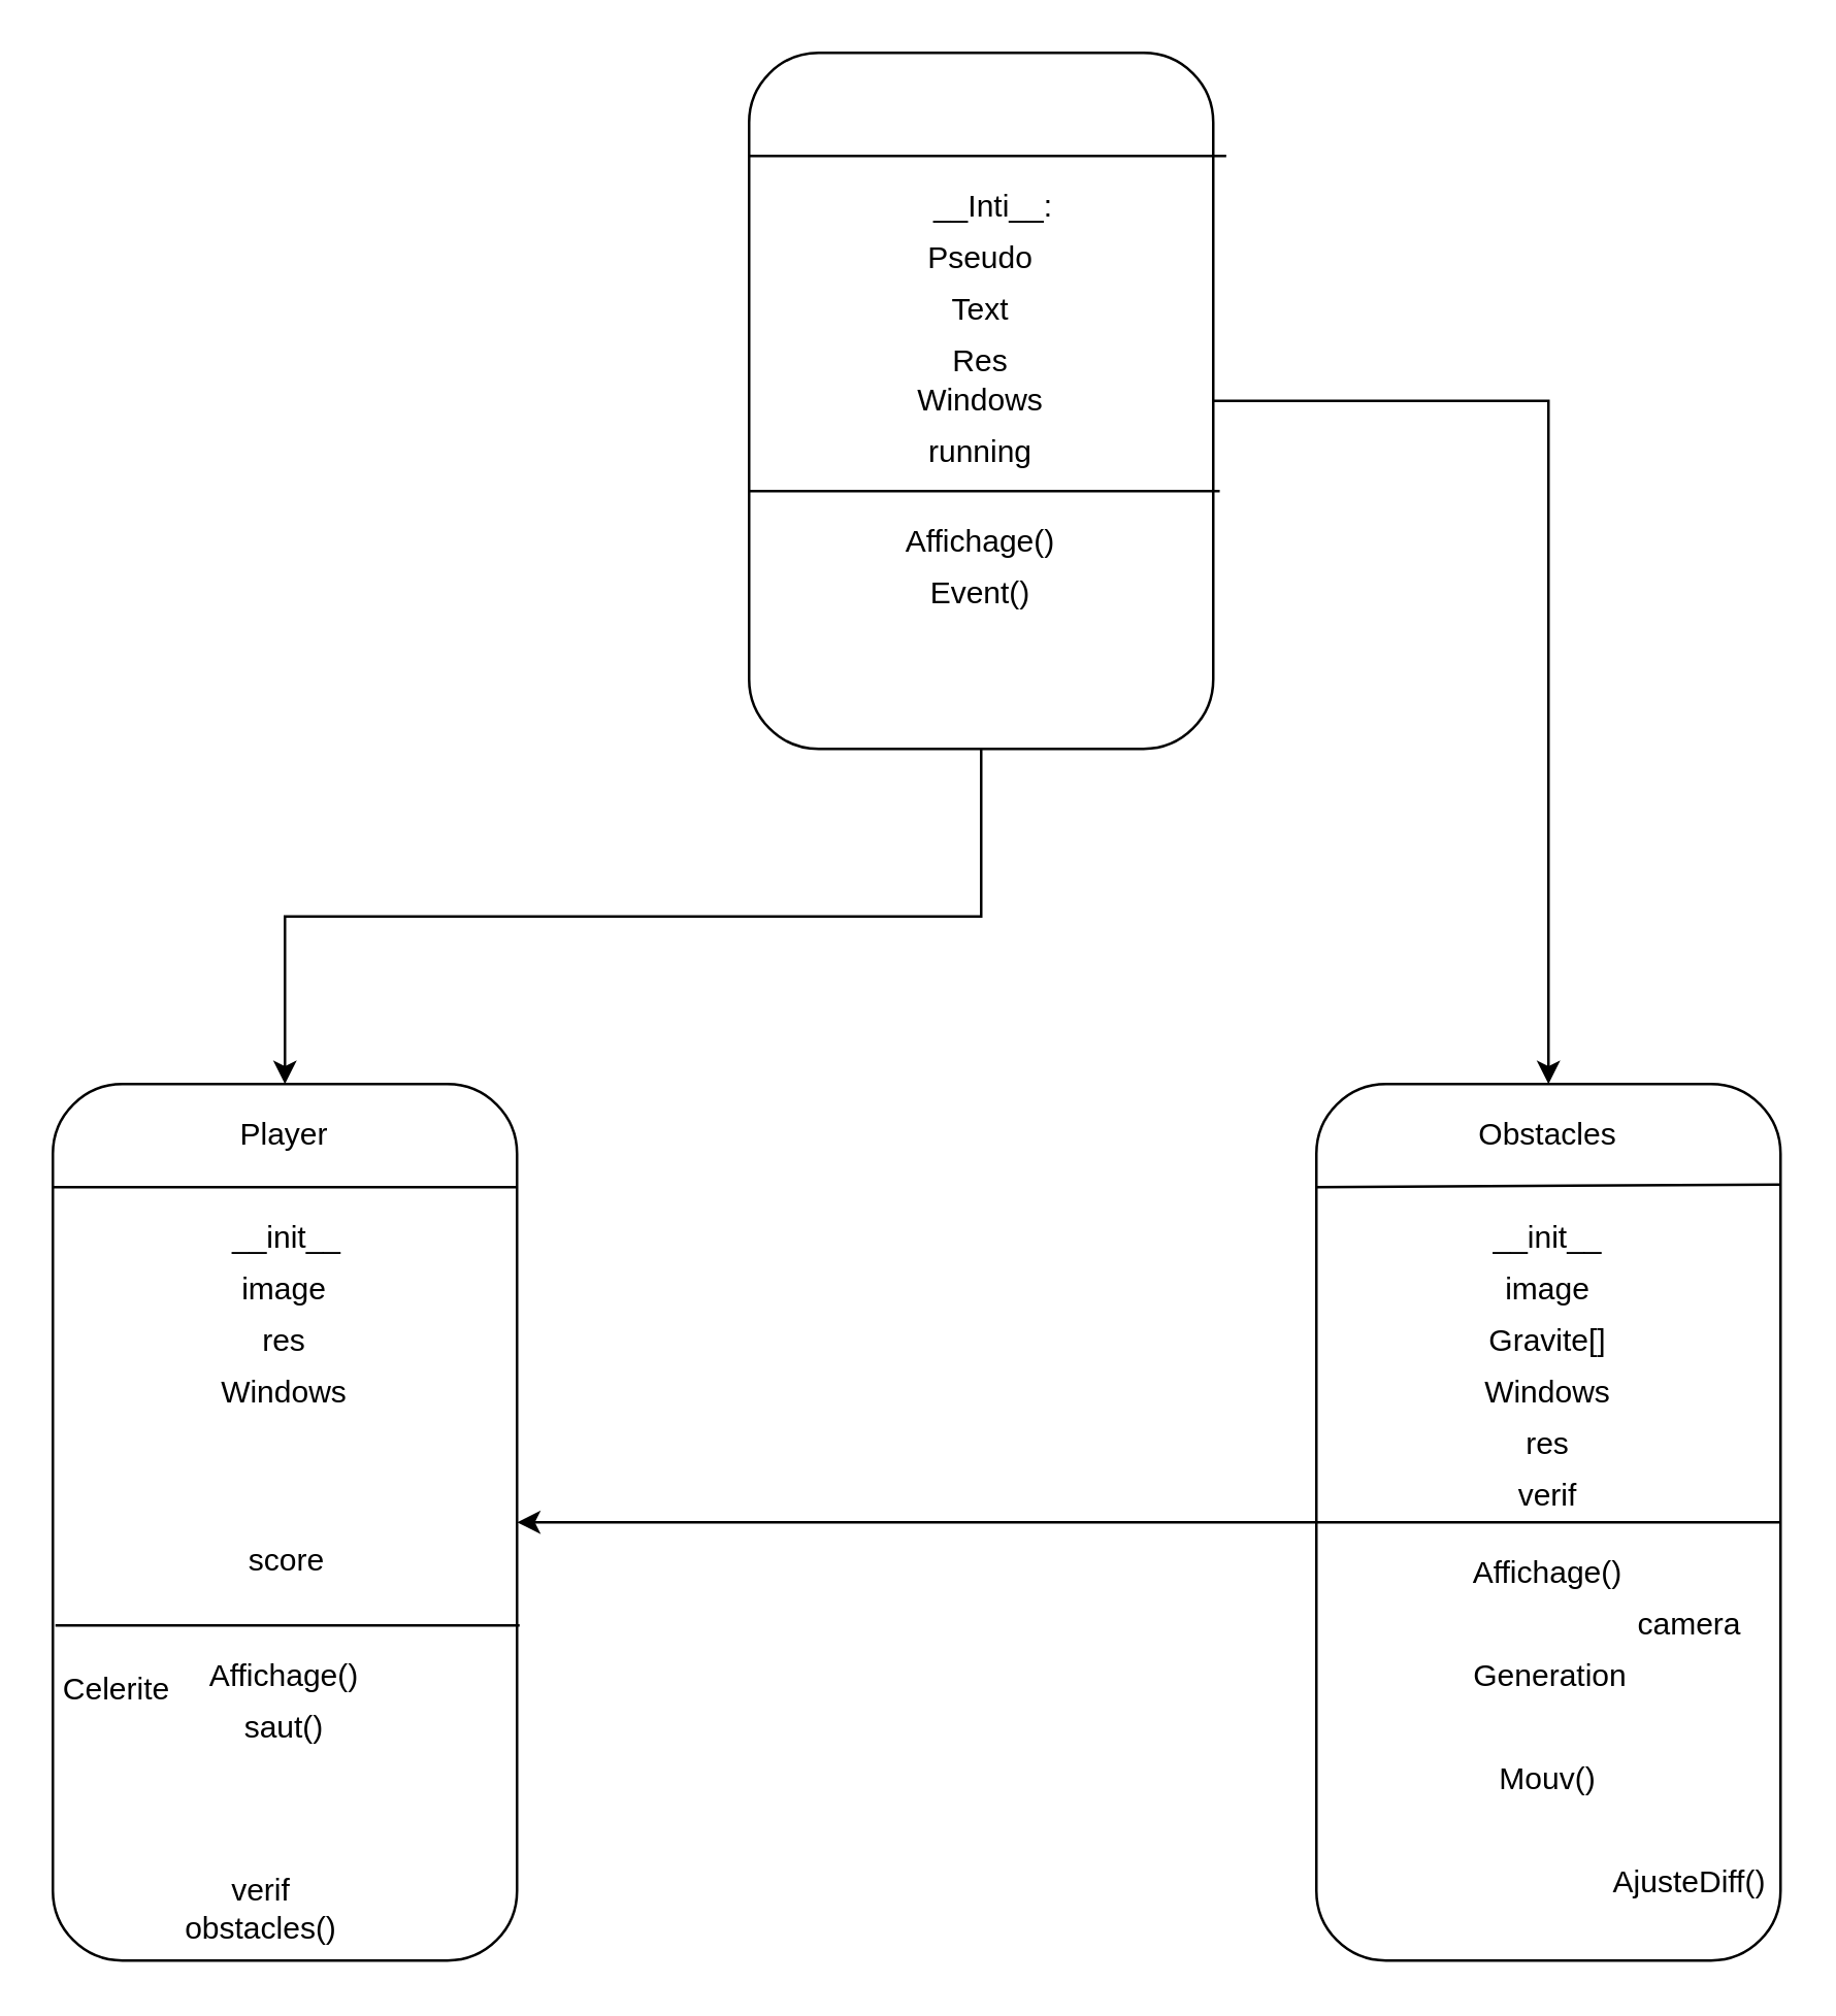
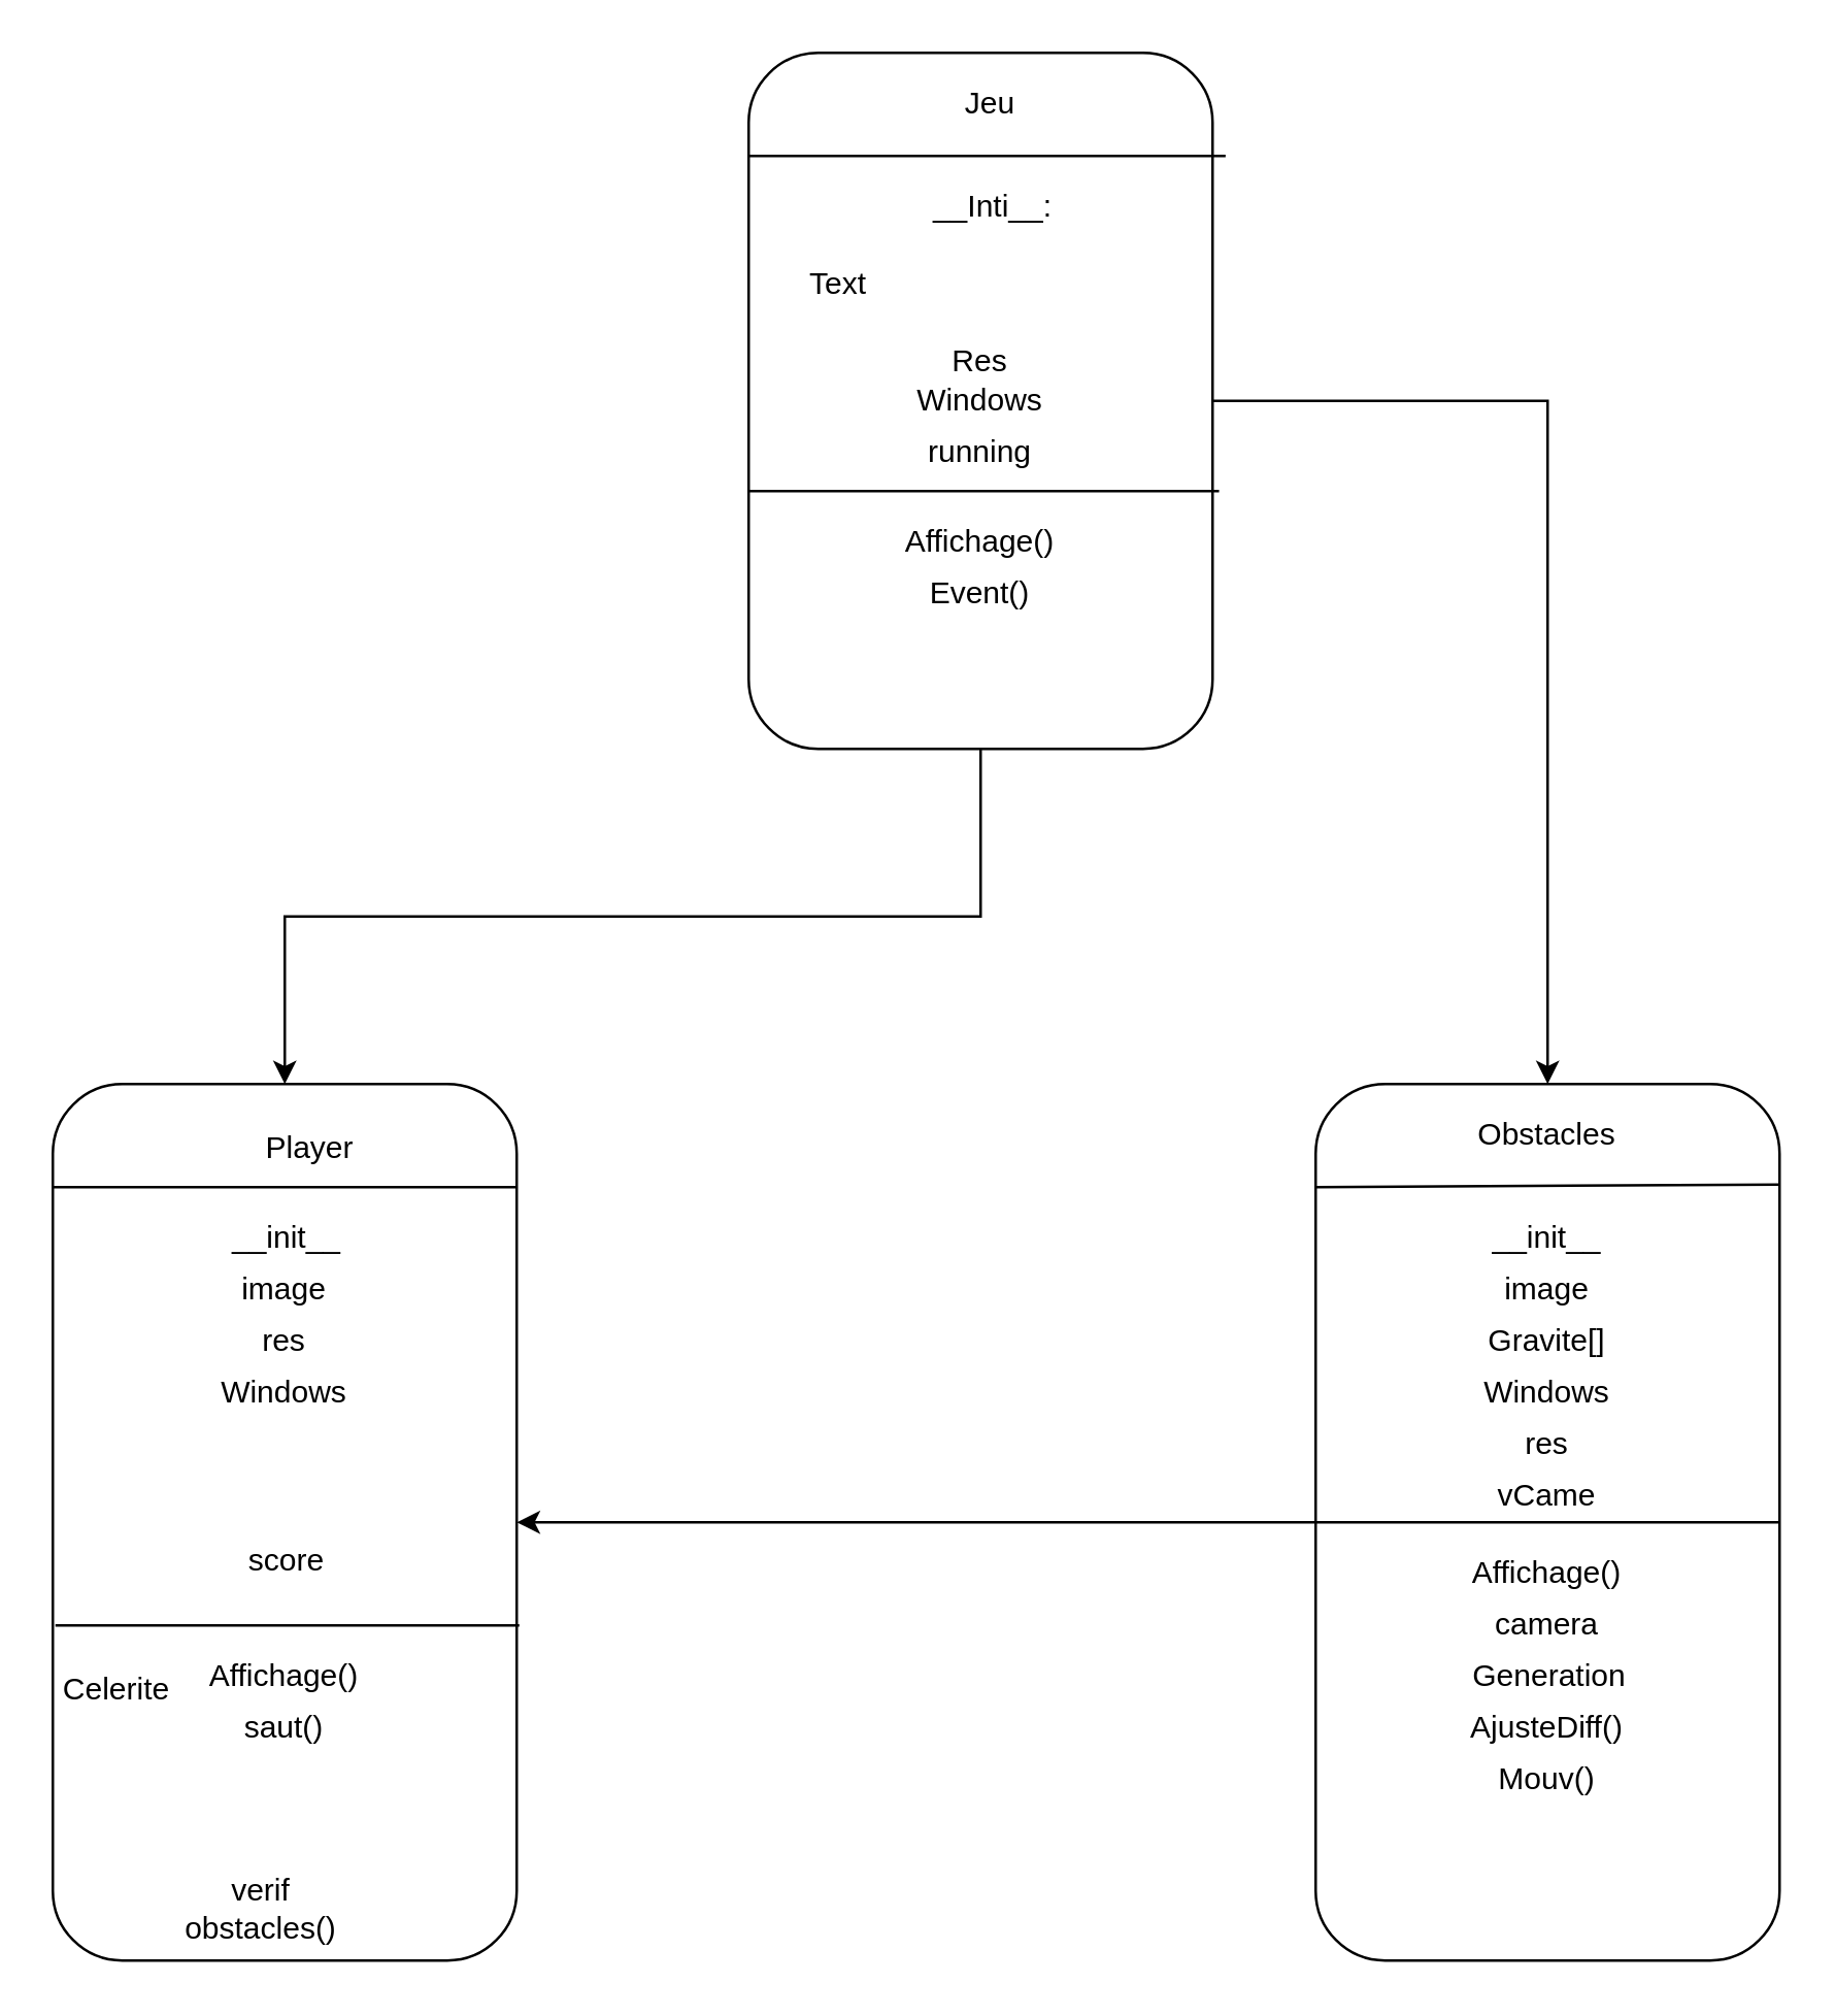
  <mxCell id="0" />
  <mxCell id="1" parent="0" />
  <mxCell id="2" style="edgeStyle=orthogonalEdgeStyle;rounded=0;orthogonalLoop=1;jettySize=auto;html=1;exitX=0.5;exitY=1;exitDx=0;exitDy=0;entryX=0.5;entryY=0;entryDx=0;entryDy=0;" edge="1" parent="1" source="4" target="13"><mxGeometry relative="1" as="geometry" /></mxCell>
  <mxCell id="3" style="edgeStyle=orthogonalEdgeStyle;rounded=0;orthogonalLoop=1;jettySize=auto;html=1;entryX=0.5;entryY=0;entryDx=0;entryDy=0;" edge="1" parent="1" source="4" target="30"><mxGeometry relative="1" as="geometry" /></mxCell>
  <mxCell id="4" value="" style="rounded=1;whiteSpace=wrap;html=1;" vertex="1" parent="1"><mxGeometry x="290" width="180" height="270" as="geometry" y="20" /></mxCell>
+ <mxCell id="5" value="Jeu" style="text;html=1;strokeColor=none;fillColor=none;align=center;verticalAlign=middle;whiteSpace=wrap;rounded=0;" vertex="1" parent="1"><mxGeometry x="364" y="30" width="40" height="20" as="geometry" /></mxCell>
  <mxCell id="6" value="" style="endArrow=none;html=1;entryX=1.028;entryY=0.148;entryDx=0;entryDy=0;entryPerimeter=0;" edge="1" parent="1" target="4"><mxGeometry width="50" height="50" relative="1" as="geometry"><mxPoint x="290" y="60" as="sourcePoint" /><mxPoint x="410" y="60" as="targetPoint" /><Array as="points"><mxPoint x="340" y="60" /></Array></mxGeometry></mxCell>
  <mxCell id="7" value="__Inti__:" style="text;html=1;strokeColor=none;fillColor=none;align=center;verticalAlign=middle;whiteSpace=wrap;rounded=0;" vertex="1" parent="1"><mxGeometry x="320" y="70" width="130" height="20" as="geometry" /></mxCell>
- <mxCell id="8" value="Pseudo" style="text;html=1;strokeColor=none;fillColor=none;align=center;verticalAlign=middle;whiteSpace=wrap;rounded=0;" vertex="1" parent="1"><mxGeometry x="360" y="90" width="40" height="20" as="geometry" /></mxCell>
- <mxCell id="9" value="Text" style="text;html=1;strokeColor=none;fillColor=none;align=center;verticalAlign=middle;whiteSpace=wrap;rounded=0;" vertex="1" parent="1"><mxGeometry x="360" y="110" width="40" height="20" as="geometry" /></mxCell>
+ <mxCell id="9" value="Text" style="text;html=1;strokeColor=none;fillColor=none;align=center;verticalAlign=middle;whiteSpace=wrap;rounded=0;" vertex="1" parent="1"><mxGeometry x="305" y="100" width="40" height="20" as="geometry" /></mxCell>
  <mxCell id="10" value="Res" style="text;html=1;strokeColor=none;fillColor=none;align=center;verticalAlign=middle;whiteSpace=wrap;rounded=0;" vertex="1" parent="1"><mxGeometry x="360" y="130" width="40" height="20" as="geometry" /></mxCell>
  <mxCell id="11" value="Windows" style="text;html=1;strokeColor=none;fillColor=none;align=center;verticalAlign=middle;whiteSpace=wrap;rounded=0;" vertex="1" parent="1"><mxGeometry x="360" y="145" width="40" height="20" as="geometry" /></mxCell>
  <mxCell id="12" value="running" style="text;html=1;strokeColor=none;fillColor=none;align=center;verticalAlign=middle;whiteSpace=wrap;rounded=0;" vertex="1" parent="1"><mxGeometry x="360" y="165" width="40" height="20" as="geometry" /></mxCell>
  <mxCell id="13" value="" style="rounded=1;whiteSpace=wrap;html=1;" vertex="1" parent="1"><mxGeometry x="20" y="420" width="180" height="340" as="geometry" /></mxCell>
  <mxCell id="14" value="" style="endArrow=none;html=1;entryX=1.028;entryY=0.148;entryDx=0;entryDy=0;entryPerimeter=0;" edge="1" parent="1"><mxGeometry width="50" height="50" relative="1" as="geometry"><mxPoint x="20" y="460" as="sourcePoint" /><mxPoint x="200" y="460" as="targetPoint" /><Array as="points"><mxPoint x="64.96" y="460.04" /></Array></mxGeometry></mxCell>
- <mxCell id="15" value="Player" style="text;html=1;strokeColor=none;fillColor=none;align=center;verticalAlign=middle;whiteSpace=wrap;rounded=0;" vertex="1" parent="1"><mxGeometry x="90" y="430" width="40" height="20" as="geometry" /></mxCell>
+ <mxCell id="15" value="Player" style="text;html=1;strokeColor=none;fillColor=none;align=center;verticalAlign=middle;whiteSpace=wrap;rounded=0;" vertex="1" parent="1"><mxGeometry x="100" y="435" width="40" height="20" as="geometry" /></mxCell>
  <mxCell id="16" value="" style="endArrow=none;html=1;entryX=1.028;entryY=0.148;entryDx=0;entryDy=0;entryPerimeter=0;" edge="1" parent="1"><mxGeometry width="50" height="50" relative="1" as="geometry"><mxPoint x="290" y="190" as="sourcePoint" /><mxPoint x="472.52" y="190" as="targetPoint" /><Array as="points"><mxPoint x="337.48" y="190.04" /></Array></mxGeometry></mxCell>
  <mxCell id="17" value="Affichage()" style="text;html=1;strokeColor=none;fillColor=none;align=center;verticalAlign=middle;whiteSpace=wrap;rounded=0;" vertex="1" parent="1"><mxGeometry x="360" y="200" width="40" height="20" as="geometry" /></mxCell>
  <mxCell id="18" value="Event()" style="text;html=1;strokeColor=none;fillColor=none;align=center;verticalAlign=middle;whiteSpace=wrap;rounded=0;" vertex="1" parent="1"><mxGeometry x="360" y="220" width="40" height="20" as="geometry" /></mxCell>
  <mxCell id="19" value="__init__" style="text;html=1;strokeColor=none;fillColor=none;align=center;verticalAlign=middle;whiteSpace=wrap;rounded=0;" vertex="1" parent="1"><mxGeometry x="91" y="470" width="40" height="20" as="geometry" /></mxCell>
  <mxCell id="20" value="image" style="text;html=1;strokeColor=none;fillColor=none;align=center;verticalAlign=middle;whiteSpace=wrap;rounded=0;" vertex="1" parent="1"><mxGeometry x="90" y="490" width="40" height="20" as="geometry" /></mxCell>
  <mxCell id="21" value="res" style="text;html=1;strokeColor=none;fillColor=none;align=center;verticalAlign=middle;whiteSpace=wrap;rounded=0;" vertex="1" parent="1"><mxGeometry x="90" y="510" width="40" height="20" as="geometry" /></mxCell>
  <mxCell id="22" value="Windows" style="text;html=1;strokeColor=none;fillColor=none;align=center;verticalAlign=middle;whiteSpace=wrap;rounded=0;" vertex="1" parent="1"><mxGeometry x="90" y="530" width="40" height="20" as="geometry" /></mxCell>
  <mxCell id="23" value="Celerite" style="text;html=1;strokeColor=none;fillColor=none;align=center;verticalAlign=middle;whiteSpace=wrap;rounded=0;" vertex="1" parent="1"><mxGeometry x="25" y="645" width="40" height="20" as="geometry" /></mxCell>
  <mxCell id="24" value="score" style="text;html=1;strokeColor=none;fillColor=none;align=center;verticalAlign=middle;whiteSpace=wrap;rounded=0;" vertex="1" parent="1"><mxGeometry x="91" y="595" width="40" height="20" as="geometry" /></mxCell>
  <mxCell id="25" value="" style="endArrow=none;html=1;entryX=1.028;entryY=0.148;entryDx=0;entryDy=0;entryPerimeter=0;" edge="1" parent="1"><mxGeometry width="50" height="50" relative="1" as="geometry"><mxPoint x="21" y="630" as="sourcePoint" /><mxPoint x="201" y="630" as="targetPoint" /><Array as="points"><mxPoint x="65.96" y="630.04" /></Array></mxGeometry></mxCell>
  <mxCell id="26" value="Affichage()" style="text;html=1;strokeColor=none;fillColor=none;align=center;verticalAlign=middle;whiteSpace=wrap;rounded=0;" vertex="1" parent="1"><mxGeometry x="90" y="640" width="40" height="20" as="geometry" /></mxCell>
  <mxCell id="27" value="saut()" style="text;html=1;strokeColor=none;fillColor=none;align=center;verticalAlign=middle;whiteSpace=wrap;rounded=0;" vertex="1" parent="1"><mxGeometry x="90" y="660" width="40" height="20" as="geometry" /></mxCell>
  <mxCell id="28" value="verif obstacles()" style="text;html=1;strokeColor=none;fillColor=none;align=center;verticalAlign=middle;whiteSpace=wrap;rounded=0;" vertex="1" parent="1"><mxGeometry x="81" y="730" width="40" height="20" as="geometry" /></mxCell>
  <mxCell id="29" style="edgeStyle=orthogonalEdgeStyle;rounded=0;orthogonalLoop=1;jettySize=auto;html=1;exitX=0;exitY=0.5;exitDx=0;exitDy=0;entryX=1;entryY=0.5;entryDx=0;entryDy=0;" edge="1" parent="1" source="30" target="13"><mxGeometry relative="1" as="geometry" /></mxCell>
  <mxCell id="30" value="" style="rounded=1;whiteSpace=wrap;html=1;" vertex="1" parent="1"><mxGeometry x="510" y="420" width="180" height="340" as="geometry" /></mxCell>
  <mxCell id="31" value="Obstacles" style="text;html=1;strokeColor=none;fillColor=none;align=center;verticalAlign=middle;whiteSpace=wrap;rounded=0;" vertex="1" parent="1"><mxGeometry x="580" y="430" width="40" height="20" as="geometry" /></mxCell>
  <mxCell id="32" value="" style="endArrow=none;html=1;" edge="1" parent="1"><mxGeometry width="50" height="50" relative="1" as="geometry"><mxPoint x="510" y="460" as="sourcePoint" /><mxPoint x="690" y="459" as="targetPoint" /></mxGeometry></mxCell>
  <mxCell id="33" value="__init__" style="text;html=1;strokeColor=none;fillColor=none;align=center;verticalAlign=middle;whiteSpace=wrap;rounded=0;" vertex="1" parent="1"><mxGeometry x="580" y="470" width="40" height="20" as="geometry" /></mxCell>
  <mxCell id="34" value="image" style="text;html=1;strokeColor=none;fillColor=none;align=center;verticalAlign=middle;whiteSpace=wrap;rounded=0;" vertex="1" parent="1"><mxGeometry x="580" y="490" width="40" height="20" as="geometry" /></mxCell>
  <mxCell id="35" value="Gravite[]" style="text;html=1;strokeColor=none;fillColor=none;align=center;verticalAlign=middle;whiteSpace=wrap;rounded=0;" vertex="1" parent="1"><mxGeometry x="580" y="510" width="40" height="20" as="geometry" /></mxCell>
  <mxCell id="36" value="Windows" style="text;html=1;strokeColor=none;fillColor=none;align=center;verticalAlign=middle;whiteSpace=wrap;rounded=0;" vertex="1" parent="1"><mxGeometry x="580" y="530" width="40" height="20" as="geometry" /></mxCell>
  <mxCell id="37" value="res" style="text;html=1;strokeColor=none;fillColor=none;align=center;verticalAlign=middle;whiteSpace=wrap;rounded=0;" vertex="1" parent="1"><mxGeometry x="580" y="550" width="40" height="20" as="geometry" /></mxCell>
  <mxCell id="38" value="" style="endArrow=none;html=1;entryX=1.028;entryY=0.148;entryDx=0;entryDy=0;entryPerimeter=0;" edge="1" parent="1"><mxGeometry width="50" height="50" relative="1" as="geometry"><mxPoint x="510" y="590" as="sourcePoint" /><mxPoint x="690" y="590" as="targetPoint" /><Array as="points"><mxPoint x="554.96" y="590.04" /></Array></mxGeometry></mxCell>
- <mxCell id="39" value="verif" style="text;html=1;strokeColor=none;fillColor=none;align=center;verticalAlign=middle;whiteSpace=wrap;rounded=0;" vertex="1" parent="1"><mxGeometry x="580" y="570" width="40" height="20" as="geometry" /></mxCell>
+ <mxCell id="39" value="vCame" style="text;html=1;strokeColor=none;fillColor=none;align=center;verticalAlign=middle;whiteSpace=wrap;rounded=0;" vertex="1" parent="1"><mxGeometry x="580" y="570" width="40" height="20" as="geometry" /></mxCell>
  <mxCell id="40" value="Affichage()" style="text;html=1;strokeColor=none;fillColor=none;align=center;verticalAlign=middle;whiteSpace=wrap;rounded=0;" vertex="1" parent="1"><mxGeometry x="580" y="600" width="40" height="20" as="geometry" /></mxCell>
- <mxCell id="41" value="camera" style="text;html=1;strokeColor=none;fillColor=none;align=center;verticalAlign=middle;whiteSpace=wrap;rounded=0;" vertex="1" parent="1"><mxGeometry x="635" y="620" width="40" height="20" as="geometry" /></mxCell>
+ <mxCell id="41" value="camera" style="text;html=1;strokeColor=none;fillColor=none;align=center;verticalAlign=middle;whiteSpace=wrap;rounded=0;" vertex="1" parent="1"><mxGeometry x="580" y="620" width="40" height="20" as="geometry" /></mxCell>
  <mxCell id="42" value="Generation" style="text;html=1;strokeColor=none;fillColor=none;align=center;verticalAlign=middle;whiteSpace=wrap;rounded=0;" vertex="1" parent="1"><mxGeometry x="581" y="640" width="40" height="20" as="geometry" /></mxCell>
- <mxCell id="43" value="AjusteDiff()" style="text;html=1;strokeColor=none;fillColor=none;align=center;verticalAlign=middle;whiteSpace=wrap;rounded=0;" vertex="1" parent="1"><mxGeometry x="635" y="720" width="40" height="20" as="geometry" /></mxCell>
+ <mxCell id="43" value="AjusteDiff()" style="text;html=1;strokeColor=none;fillColor=none;align=center;verticalAlign=middle;whiteSpace=wrap;rounded=0;" vertex="1" parent="1"><mxGeometry x="580" y="660" width="40" height="20" as="geometry" /></mxCell>
  <mxCell id="44" value="Mouv()" style="text;html=1;strokeColor=none;fillColor=none;align=center;verticalAlign=middle;whiteSpace=wrap;rounded=0;" vertex="1" parent="1"><mxGeometry x="580" y="680" width="40" height="20" as="geometry" /></mxCell>
